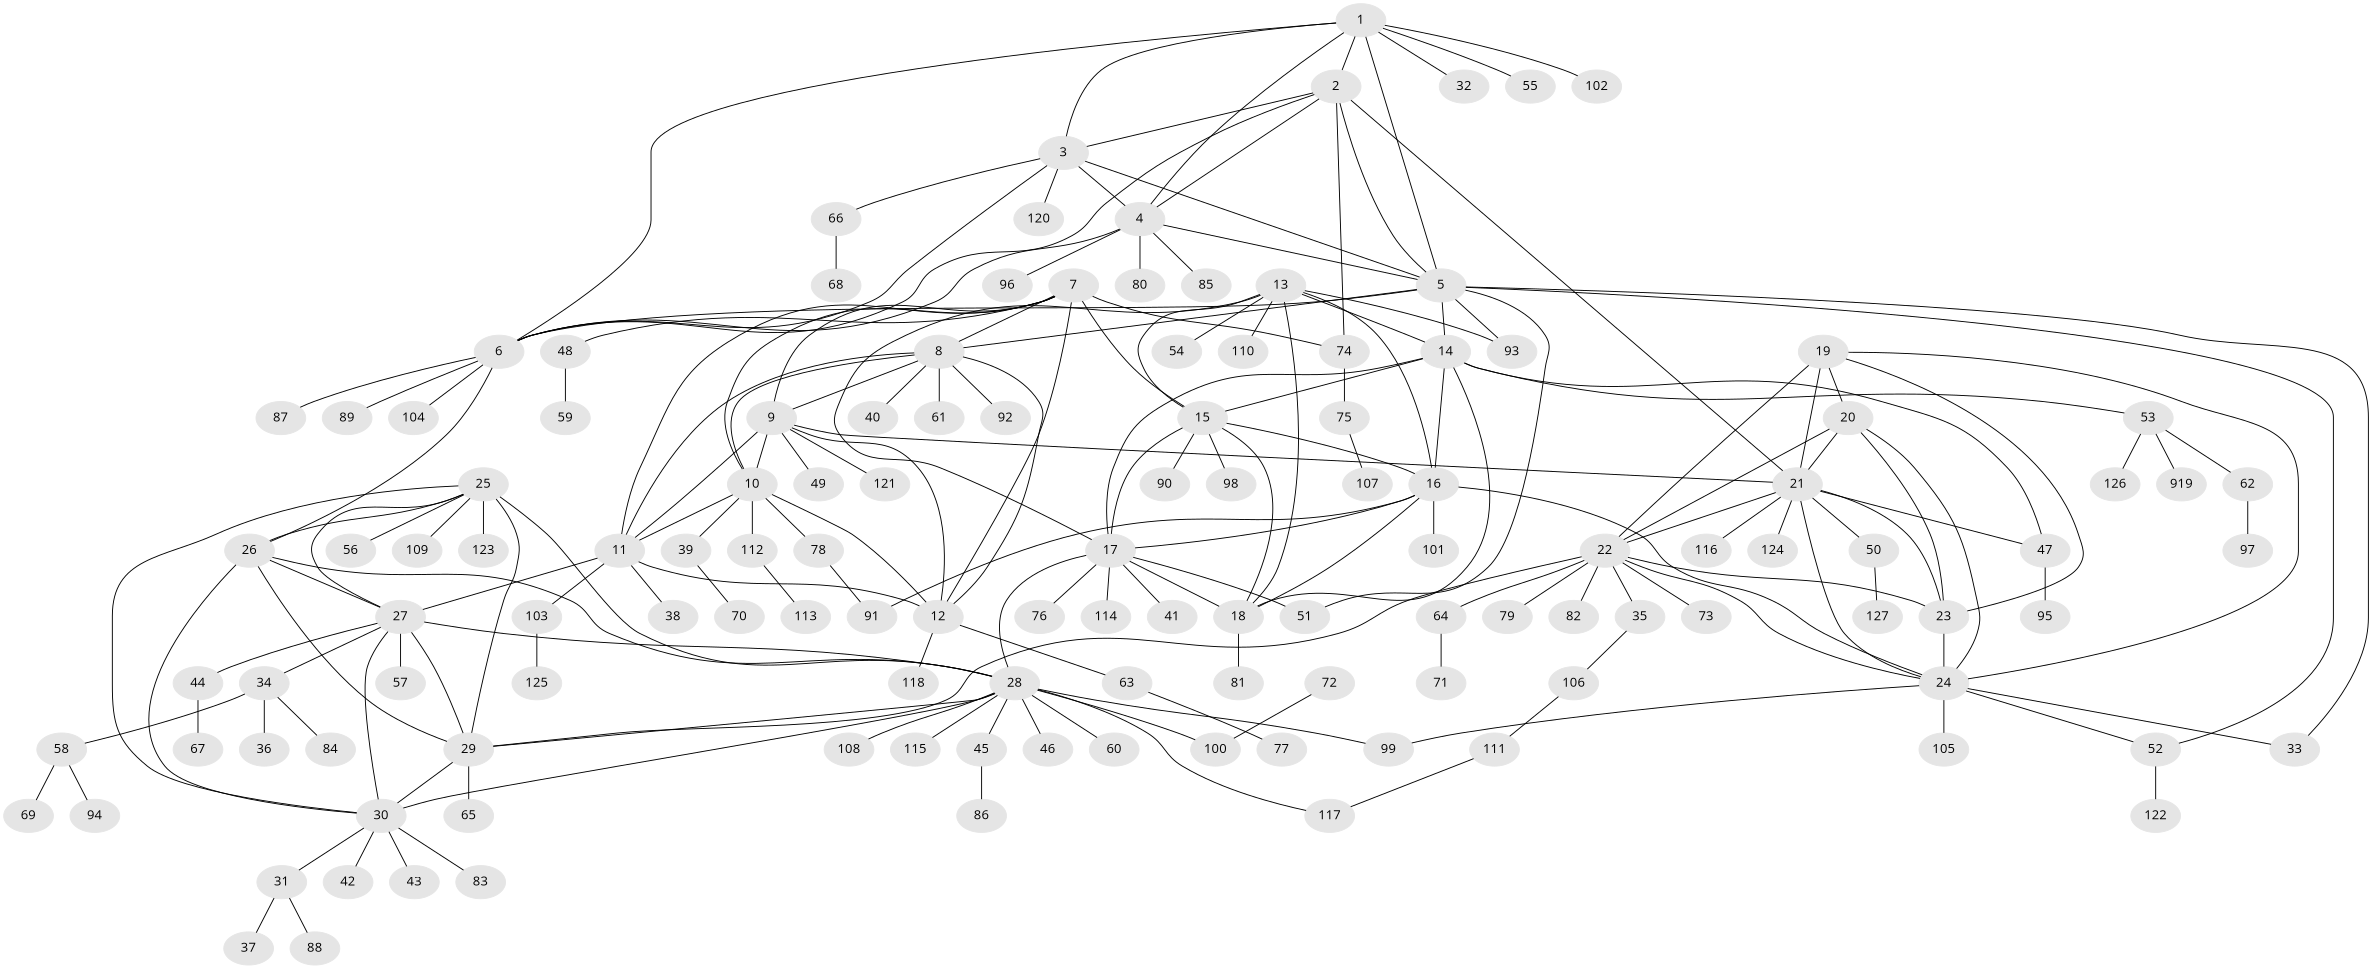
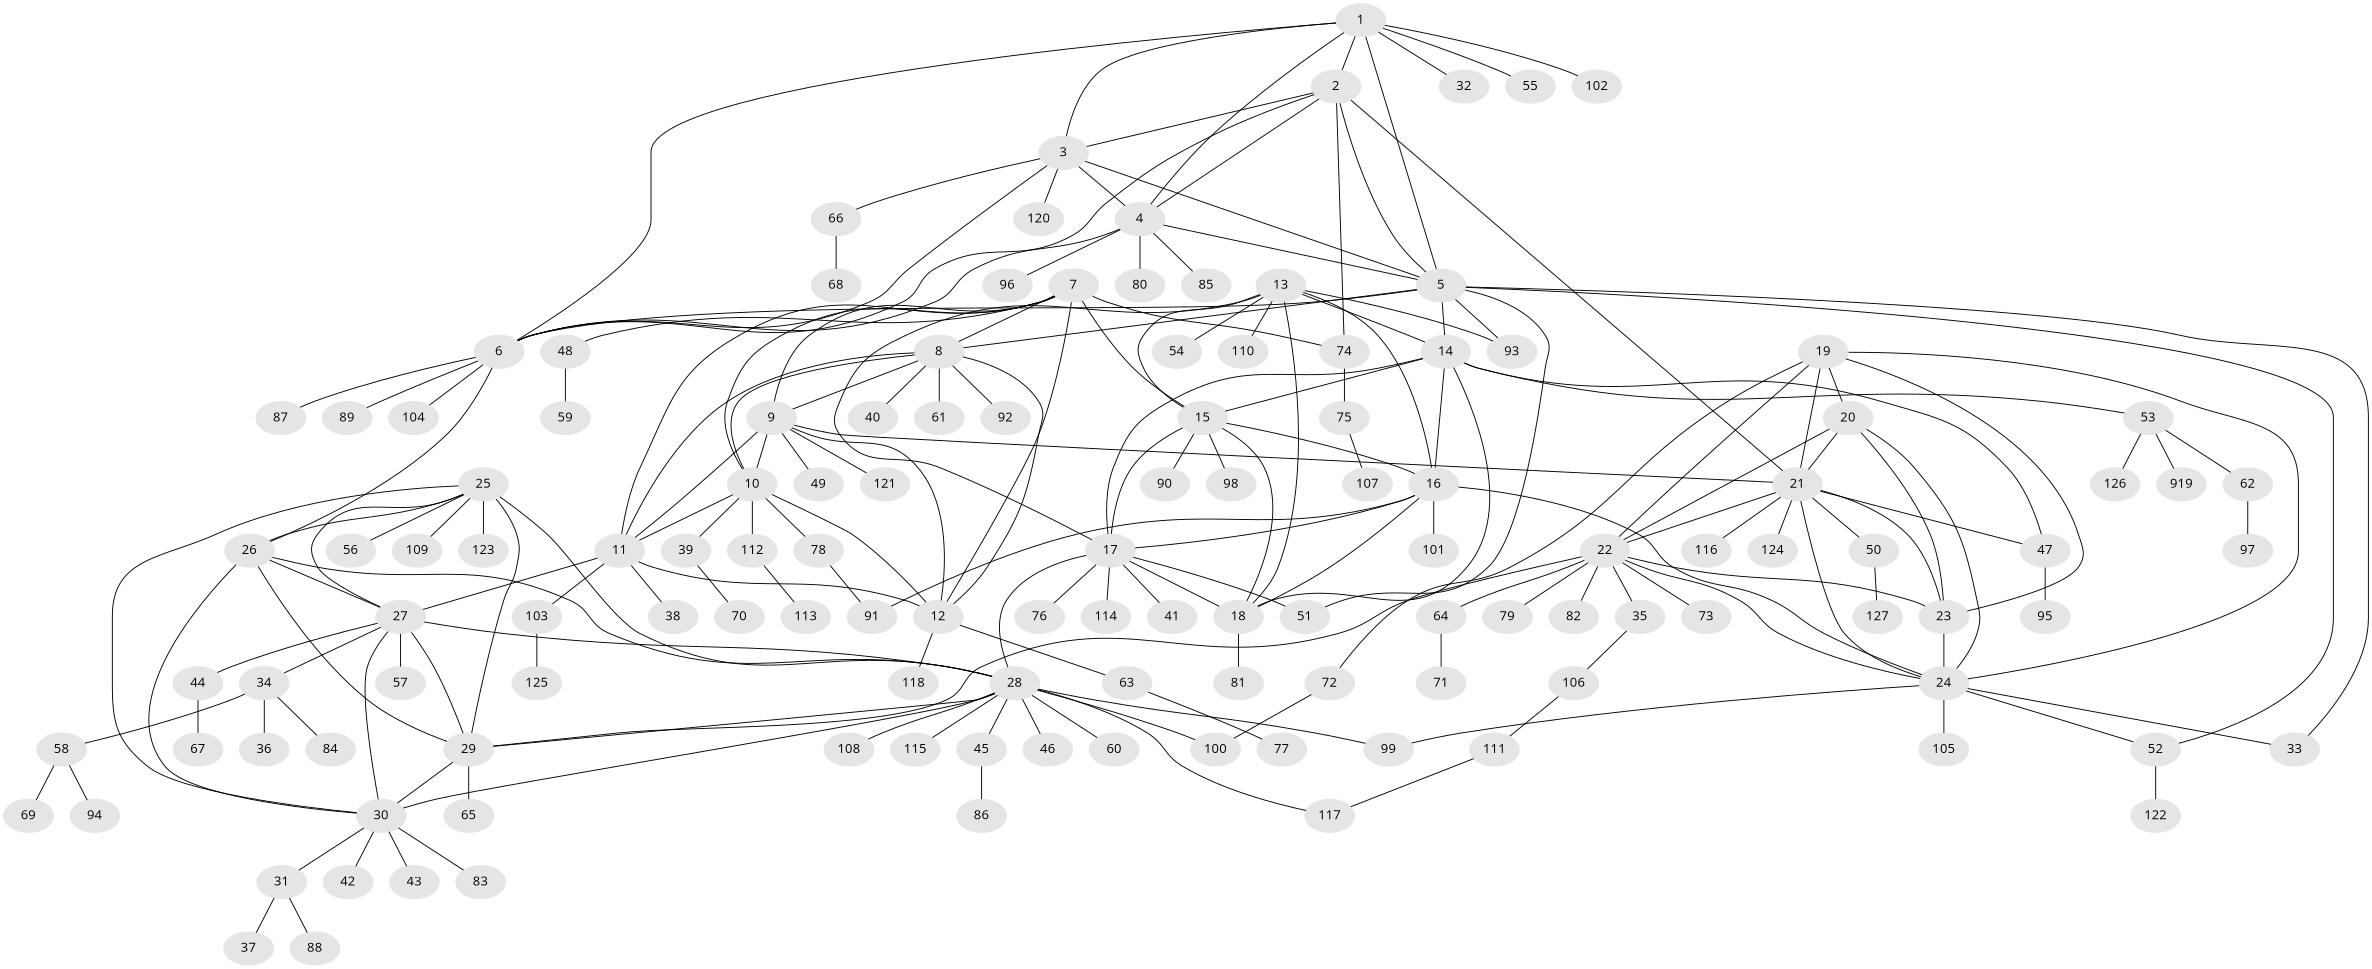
  graph {
    fontname="Open Sans"
    node [color=gray90 fontname="Open Sans" style=filled]
    edge [fontname="Open Sans"]
    1
    2
    3
    4
    5
    6
    32
    55
    102
    21
    74
    66
    120
    80
    85
    96
    8
    14
    33
    51
    52
    93
    26
    87
    89
    104
    47
    24
    22
    23
    50
    116
    124
    75
    68
    9
    10
    11
    12
    40
    61
    92
    15
    16
    17
    18
    53
    122
    27
    28
    29
    30
    7
    48
    49
    121
    39
    78
    112
    38
    103
    63
    118
    90
    98
    59
    70
    91
    113
    34
    44
    57
    125
    77
    13
    54
    110
    101
    41
    76
    114
    81
    95
    62
    n85 [label=919]
    126
    99
    105
    45
    46
    60
    100
    108
    115
    117
    19
    20
    72
    35
    64
    73
    79
    82
    127
    65
    106
    71
    25
    56
    109
    123
    31
    42
    43
    83
    36
    58
    84
    67
    86
    37
    88
    69
    94
    111
    97
    107
    1 -- 2
    1 -- 3
    1 -- 4
    1 -- 5
    1 -- 6
    1 -- 32
    1 -- 55
    1 -- 102
    2 -- 3
    2 -- 4
    2 -- 5
    2 -- 6
    2 -- 21
    2 -- 74
    3 -- 4
    3 -- 5
    3 -- 6
    3 -- 66
    3 -- 120
    4 -- 5
    4 -- 6
    4 -- 80
    4 -- 85
    4 -- 96
    5 -- 6
    5 -- 8
    5 -- 14
    5 -- 33
    5 -- 51
    5 -- 52
    5 -- 93
    6 -- 26
    6 -- 87
    6 -- 89
    6 -- 104
    21 -- 47
    21 -- 24
    21 -- 22
    21 -- 23
    21 -- 50
    21 -- 116
    21 -- 124
    74 -- 75
    66 -- 68
    8 -- 9
    8 -- 10
    8 -- 11
    8 -- 12
    8 -- 40
    8 -- 61
    8 -- 92
    14 -- 47
    14 -- 15
    14 -- 16
    14 -- 17
    14 -- 18
    14 -- 53
    52 -- 122
    26 -- 27
    26 -- 28
    26 -- 29
    26 -- 30
    47 -- 95
    24 -- 33
    24 -- 52
    24 -- 99
    24 -- 105
    22 -- 24
    22 -- 23
    22 -- 29
    22 -- 35
    22 -- 64
    22 -- 73
    22 -- 79
    22 -- 82
    23 -- 24
    50 -- 127
    75 -- 107
    9 -- 21
    9 -- 10
    9 -- 11
    9 -- 12
    9 -- 49
    9 -- 121
    10 -- 11
    10 -- 12
    10 -- 39
    10 -- 78
    10 -- 112
    11 -- 12
    11 -- 27
    11 -- 38
    11 -- 103
    12 -- 63
    12 -- 118
    15 -- 16
    15 -- 17
    15 -- 18
    15 -- 90
    15 -- 98
    16 -- 24
    16 -- 17
    16 -- 18
    16 -- 91
    16 -- 101
    17 -- 51
    17 -- 18
    17 -- 28
    17 -- 41
    17 -- 76
    17 -- 114
    18 -- 81
    53 -- 62
    53 -- n85
    53 -- 126
    27 -- 28
    27 -- 29
    27 -- 30
    27 -- 34
    27 -- 44
    27 -- 57
    28 -- 29
    28 -- 30
    28 -- 99
    28 -- 45
    28 -- 46
    28 -- 60
    28 -- 100
    28 -- 108
    28 -- 115
    28 -- 117
    29 -- 30
    29 -- 65
    30 -- 31
    30 -- 42
    30 -- 43
    30 -- 83
    7 -- 74
    7 -- 8
    7 -- 9
    7 -- 10
    7 -- 11
    7 -- 12
    7 -- 15
    7 -- 48
    48 -- 59
    39 -- 70
    78 -- 91
    112 -- 113
    103 -- 125
    63 -- 77
    34 -- 36
    34 -- 58
    34 -- 84
    44 -- 67
    13 -- 14
    13 -- 93
    13 -- 15
    13 -- 16
    13 -- 17
    13 -- 18
    13 -- 54
    13 -- 110
    62 -- 97
    45 -- 86
    19 -- 21
    19 -- 24
    19 -- 22
    19 -- 23
    19 -- 20
+   19 -- 72
    20 -- 21
    20 -- 24
    20 -- 22
    20 -- 23
    72 -- 100
    35 -- 106
    64 -- 71
    106 -- 111
    25 -- 26
    25 -- 27
    25 -- 28
    25 -- 29
    25 -- 30
    25 -- 56
    25 -- 109
    25 -- 123
    31 -- 37
    31 -- 88
    58 -- 69
    58 -- 94
    111 -- 117
  }
